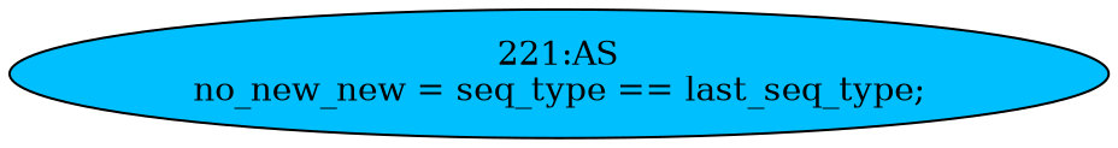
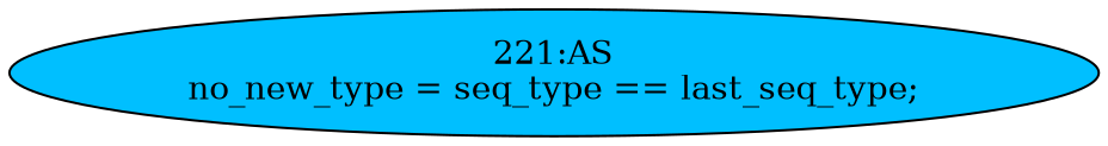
  strict digraph {
-   n1 [ast="<pyverilog.vparser.ast.Assign object at 0x7fe9c1bac150>" def_var="['no_new_type']" fillcolor=deepskyblue label="221:AS\nno_new_new = seq_type == last_seq_type;" statements="[]" style=filled typ=Assign use_var="['seq_type', 'last_seq_type']"]
+   n1 [ast="<pyverilog.vparser.ast.Assign object at 0x7fe9c1bac150>" def_var="['no_new_type']" fillcolor=deepskyblue label="221:AS\nno_new_type = seq_type == last_seq_type;" statements="[]" style=filled typ=Assign use_var="['seq_type', 'last_seq_type']"]
  }
